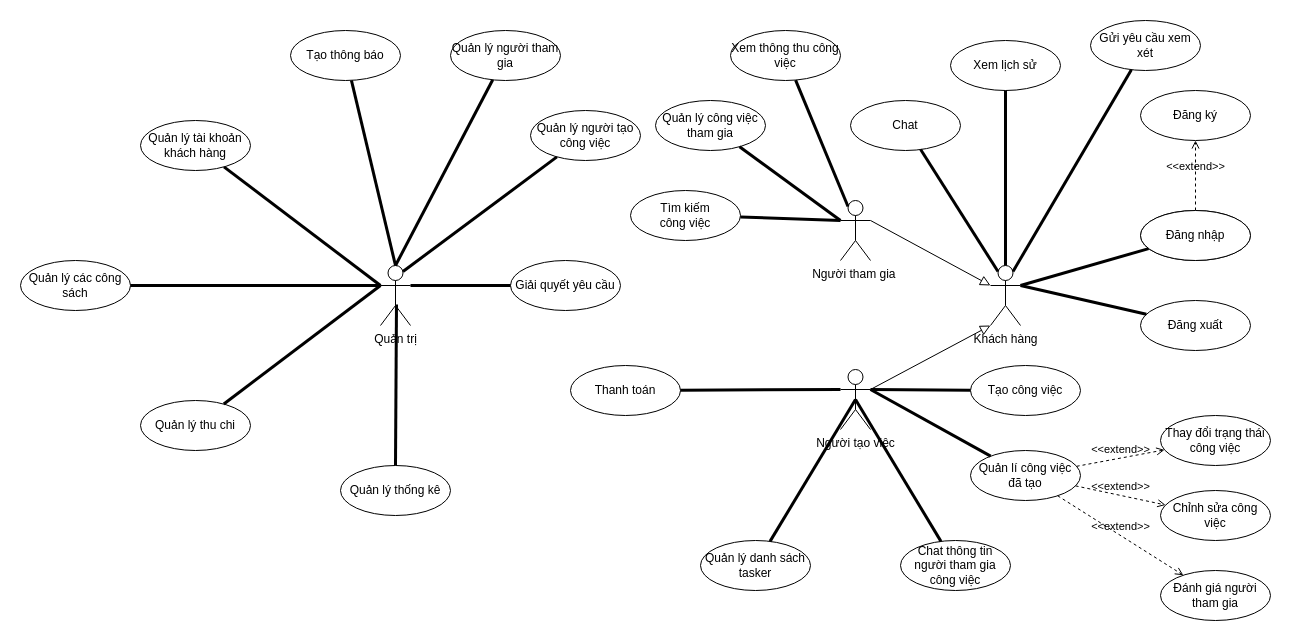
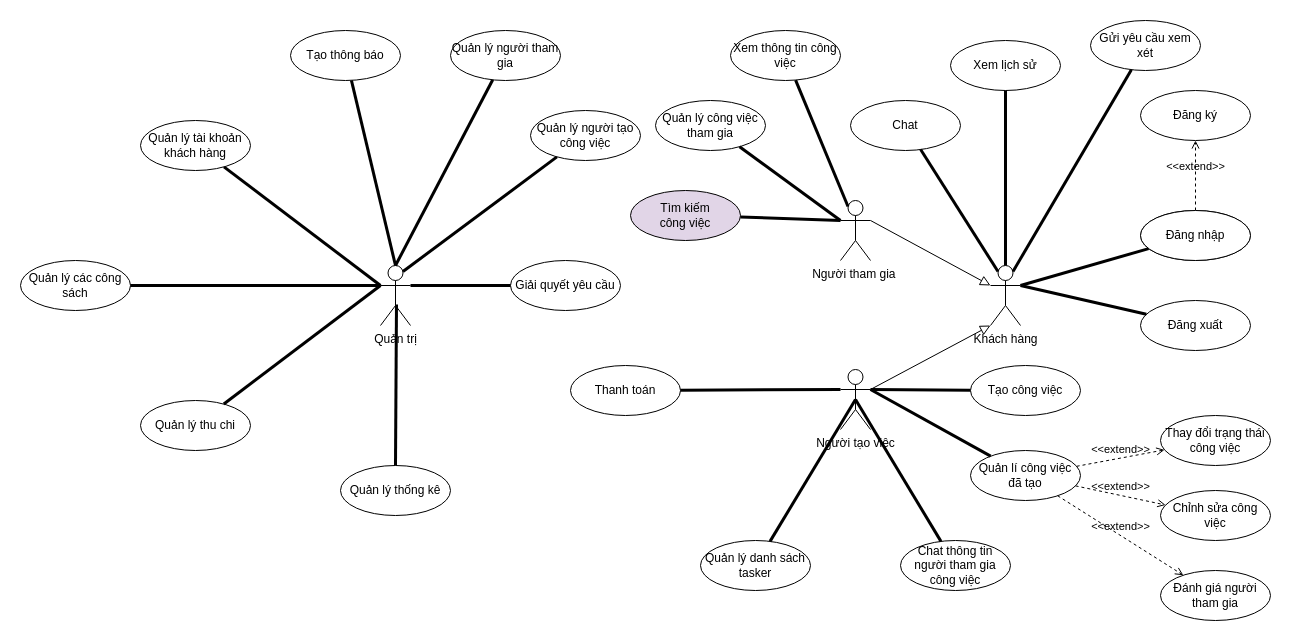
  <mxCell id="0" />
  <mxCell id="1" parent="0" />
  <mxCell id="2" value="" style="edgeStyle=orthogonalEdgeStyle;rounded=0;orthogonalLoop=1;jettySize=auto;html=1;" edge="1" parent="1"><mxGeometry relative="1" as="geometry"><mxPoint x="815" y="420" as="targetPoint" /></mxGeometry></mxCell>
  <mxCell id="3" value="&amp;lt;&amp;lt;extend&amp;gt;&amp;gt;" style="html=1;verticalAlign=bottom;labelBackgroundColor=none;endArrow=open;endFill=0;dashed=1;rounded=0;" edge="1" parent="1" source="33" target="15"><mxGeometry width="160" relative="1" as="geometry"><mxPoint x="530" y="520" as="sourcePoint" /><mxPoint x="690" y="520" as="targetPoint" /></mxGeometry></mxCell>
  <mxCell id="4" value="Đăng nhập" style="ellipse;whiteSpace=wrap;html=1;" vertex="1" parent="1"><mxGeometry x="1140" y="210" width="110" height="50" as="geometry" /></mxCell>
  <mxCell id="5" value="Tạo công việc" style="ellipse;whiteSpace=wrap;html=1;" vertex="1" parent="1"><mxGeometry x="970" y="365" width="110" height="50" as="geometry" /></mxCell>
  <mxCell id="6" value="Người tạo việc" style="shape=umlActor;verticalLabelPosition=bottom;verticalAlign=top;html=1;" vertex="1" parent="1"><mxGeometry x="840" y="369" width="30" height="60" as="geometry" /></mxCell>
  <mxCell id="7" value="Quản trị" style="shape=umlActor;verticalLabelPosition=bottom;verticalAlign=top;html=1;" vertex="1" parent="1"><mxGeometry x="380" y="265" width="30" height="60" as="geometry" /></mxCell>
  <mxCell id="8" value="Thanh toán" style="ellipse;whiteSpace=wrap;html=1;" vertex="1" parent="1"><mxGeometry x="570" y="365" width="110" height="50" as="geometry" /></mxCell>
  <mxCell id="9" value="" style="endArrow=none;startArrow=none;endFill=0;startFill=0;endSize=8;html=1;verticalAlign=bottom;labelBackgroundColor=none;strokeWidth=3;rounded=0;exitX=1;exitY=0.333;exitDx=0;exitDy=0;exitPerimeter=0;" edge="1" parent="1" source="18" target="4"><mxGeometry width="160" relative="1" as="geometry"><mxPoint x="1010" y="300" as="sourcePoint" /><mxPoint x="1168.003" y="233.499" as="targetPoint" /></mxGeometry></mxCell>
  <mxCell id="10" value="Người tham gia&amp;nbsp;" style="shape=umlActor;verticalLabelPosition=bottom;verticalAlign=top;html=1;" vertex="1" parent="1"><mxGeometry x="840" y="200" width="30" height="60" as="geometry" /></mxCell>
  <mxCell id="11" value="" style="endArrow=block;html=1;rounded=0;align=center;verticalAlign=bottom;endFill=0;labelBackgroundColor=none;endSize=8;exitX=1;exitY=0.333;exitDx=0;exitDy=0;exitPerimeter=0;entryX=0;entryY=1;entryDx=0;entryDy=0;entryPerimeter=0;" edge="1" parent="1" source="6" target="18"><mxGeometry relative="1" as="geometry"><mxPoint x="925" y="500" as="sourcePoint" /><mxPoint x="990" y="330" as="targetPoint" /></mxGeometry></mxCell>
  <mxCell id="12" value="" style="endArrow=block;html=1;rounded=0;align=center;verticalAlign=bottom;endFill=0;labelBackgroundColor=none;endSize=8;exitX=1;exitY=0.333;exitDx=0;exitDy=0;exitPerimeter=0;entryX=0;entryY=0.333;entryDx=0;entryDy=0;entryPerimeter=0;" edge="1" parent="1" source="10" target="18"><mxGeometry relative="1" as="geometry"><mxPoint x="865" y="400" as="sourcePoint" /><mxPoint x="997.5" y="276" as="targetPoint" /></mxGeometry></mxCell>
  <mxCell id="13" value="" style="endArrow=none;startArrow=none;endFill=0;startFill=0;endSize=8;html=1;verticalAlign=bottom;labelBackgroundColor=none;strokeWidth=3;rounded=0;entryX=1;entryY=0.333;entryDx=0;entryDy=0;entryPerimeter=0;" edge="1" parent="1" source="5" target="6"><mxGeometry width="160" relative="1" as="geometry"><mxPoint x="1035" y="330" as="sourcePoint" /><mxPoint x="1185.708" y="296.091" as="targetPoint" /></mxGeometry></mxCell>
  <mxCell id="14" value="" style="endArrow=none;startArrow=none;endFill=0;startFill=0;endSize=8;html=1;verticalAlign=bottom;labelBackgroundColor=none;strokeWidth=3;rounded=0;entryX=0;entryY=0.333;entryDx=0;entryDy=0;entryPerimeter=0;" edge="1" parent="1" source="8" target="6"><mxGeometry width="160" relative="1" as="geometry"><mxPoint x="1045" y="340" as="sourcePoint" /><mxPoint x="1195.708" y="306.091" as="targetPoint" /></mxGeometry></mxCell>
  <mxCell id="15" value="Đăng ký" style="ellipse;whiteSpace=wrap;html=1;" vertex="1" parent="1"><mxGeometry x="1140" y="90" width="110" height="50" as="geometry" /></mxCell>
  <mxCell id="16" value="Đăng xuất" style="ellipse;whiteSpace=wrap;html=1;" vertex="1" parent="1"><mxGeometry x="1140" y="300" width="110" height="50" as="geometry" /></mxCell>
  <mxCell id="17" value="" style="endArrow=none;startArrow=none;endFill=0;startFill=0;endSize=8;html=1;verticalAlign=bottom;labelBackgroundColor=none;strokeWidth=3;rounded=0;exitX=1;exitY=0.333;exitDx=0;exitDy=0;exitPerimeter=0;" edge="1" parent="1" source="18" target="16"><mxGeometry width="160" relative="1" as="geometry"><mxPoint x="1005" y="300" as="sourcePoint" /><mxPoint x="1168.003" y="363.499" as="targetPoint" /></mxGeometry></mxCell>
  <mxCell id="18" value="Khách hàng" style="shape=umlActor;verticalLabelPosition=bottom;verticalAlign=top;html=1;" vertex="1" parent="1"><mxGeometry x="990" y="265" width="30" height="60" as="geometry" /></mxCell>
- <mxCell id="19" value="Tìm kiếm &lt;br&gt;công việc" style="ellipse;whiteSpace=wrap;html=1;" vertex="1" parent="1"><mxGeometry x="630" y="190" width="110" height="50" as="geometry" /></mxCell>
+ <mxCell id="19" value="Tìm kiếm &lt;br&gt;công việc" style="ellipse;whiteSpace=wrap;html=1;fillColor=#e1d5e7;" vertex="1" parent="1"><mxGeometry x="630" y="190" width="110" height="50" as="geometry" /></mxCell>
  <mxCell id="20" value="" style="endArrow=none;startArrow=none;endFill=0;startFill=0;endSize=8;html=1;verticalAlign=bottom;labelBackgroundColor=none;strokeWidth=3;rounded=0;exitX=0;exitY=0.333;exitDx=0;exitDy=0;exitPerimeter=0;" edge="1" parent="1" source="10" target="19"><mxGeometry width="160" relative="1" as="geometry"><mxPoint x="1010" y="440" as="sourcePoint" /><mxPoint x="1168.003" y="473.499" as="targetPoint" /></mxGeometry></mxCell>
  <mxCell id="21" value="Quản lí công việc đã tạo" style="ellipse;whiteSpace=wrap;html=1;" vertex="1" parent="1"><mxGeometry x="970" y="450" width="110" height="50" as="geometry" /></mxCell>
  <mxCell id="22" value="Thay đổi trạng thái công việc" style="ellipse;whiteSpace=wrap;html=1;" vertex="1" parent="1"><mxGeometry x="1160" y="415" width="110" height="50" as="geometry" /></mxCell>
  <mxCell id="23" value="" style="endArrow=none;startArrow=none;endFill=0;startFill=0;endSize=8;html=1;verticalAlign=bottom;labelBackgroundColor=none;strokeWidth=3;rounded=0;entryX=1;entryY=0.333;entryDx=0;entryDy=0;entryPerimeter=0;" edge="1" parent="1" source="21" target="6"><mxGeometry width="160" relative="1" as="geometry"><mxPoint x="985.047" y="484.033" as="sourcePoint" /><mxPoint x="880" y="380" as="targetPoint" /></mxGeometry></mxCell>
  <mxCell id="24" value="" style="endArrow=none;startArrow=none;endFill=0;startFill=0;endSize=8;html=1;verticalAlign=bottom;labelBackgroundColor=none;strokeWidth=3;rounded=0;exitX=0;exitY=0.333;exitDx=0;exitDy=0;exitPerimeter=0;" edge="1" parent="1" source="7" target="25"><mxGeometry width="160" relative="1" as="geometry"><mxPoint x="405" y="295" as="sourcePoint" /><mxPoint x="310" y="285" as="targetPoint" /></mxGeometry></mxCell>
  <mxCell id="25" value="Quản lý tài khoản khách hàng" style="ellipse;whiteSpace=wrap;html=1;" vertex="1" parent="1"><mxGeometry x="140" y="120" width="110" height="50" as="geometry" /></mxCell>
  <mxCell id="26" value="Quản lý các công sách" style="ellipse;whiteSpace=wrap;html=1;" vertex="1" parent="1"><mxGeometry x="20" y="260" width="110" height="50" as="geometry" /></mxCell>
  <mxCell id="27" value="Quản lý thu chi" style="ellipse;whiteSpace=wrap;html=1;" vertex="1" parent="1"><mxGeometry x="140" y="400" width="110" height="50" as="geometry" /></mxCell>
  <mxCell id="28" value="&amp;lt;&amp;lt;extend&amp;gt;&amp;gt;" style="html=1;verticalAlign=bottom;labelBackgroundColor=none;endArrow=open;endFill=0;dashed=1;rounded=0;" edge="1" parent="1" source="21" target="22"><mxGeometry width="160" relative="1" as="geometry"><mxPoint x="1380" y="545" as="sourcePoint" /><mxPoint x="1290" y="545" as="targetPoint" /></mxGeometry></mxCell>
  <mxCell id="29" value="Chỉnh sửa công việc" style="ellipse;whiteSpace=wrap;html=1;" vertex="1" parent="1"><mxGeometry x="1160" y="490" width="110" height="50" as="geometry" /></mxCell>
  <mxCell id="30" value="&amp;lt;&amp;lt;extend&amp;gt;&amp;gt;" style="html=1;verticalAlign=bottom;labelBackgroundColor=none;endArrow=open;endFill=0;dashed=1;rounded=0;" edge="1" parent="1" source="21" target="29"><mxGeometry width="160" relative="1" as="geometry"><mxPoint x="1347" y="353" as="sourcePoint" /><mxPoint x="1069" y="620" as="targetPoint" /></mxGeometry></mxCell>
  <mxCell id="31" value="Quản lý công việc tham gia" style="ellipse;whiteSpace=wrap;html=1;" vertex="1" parent="1"><mxGeometry x="655" y="100" width="110" height="50" as="geometry" /></mxCell>
  <mxCell id="32" value="" style="endArrow=none;startArrow=none;endFill=0;startFill=0;endSize=8;html=1;verticalAlign=bottom;labelBackgroundColor=none;strokeWidth=3;rounded=0;" edge="1" parent="1" target="31"><mxGeometry width="160" relative="1" as="geometry"><mxPoint x="840" y="220" as="sourcePoint" /><mxPoint x="1168.003" y="393.499" as="targetPoint" /></mxGeometry></mxCell>
  <mxCell id="33" value="Đăng nhập" style="ellipse;whiteSpace=wrap;html=1;" vertex="1" parent="1"><mxGeometry x="1140" y="210" width="110" height="50" as="geometry" /></mxCell>
  <mxCell id="34" value="Đánh giá người tham gia" style="ellipse;whiteSpace=wrap;html=1;" vertex="1" parent="1"><mxGeometry x="1160" y="570" width="110" height="50" as="geometry" /></mxCell>
  <mxCell id="35" value="&amp;lt;&amp;lt;extend&amp;gt;&amp;gt;" style="html=1;verticalAlign=bottom;labelBackgroundColor=none;endArrow=open;endFill=0;dashed=1;rounded=0;" edge="1" parent="1" source="21" target="34"><mxGeometry width="160" relative="1" as="geometry"><mxPoint x="1069" y="630" as="sourcePoint" /><mxPoint x="1069" y="700" as="targetPoint" /></mxGeometry></mxCell>
  <mxCell id="36" value="Gửi yêu cầu xem xét" style="ellipse;whiteSpace=wrap;html=1;" vertex="1" parent="1"><mxGeometry x="1090" y="20" width="110" height="50" as="geometry" /></mxCell>
  <mxCell id="37" value="" style="endArrow=none;startArrow=none;endFill=0;startFill=0;endSize=8;html=1;verticalAlign=bottom;labelBackgroundColor=none;strokeWidth=3;rounded=0;entryX=0.75;entryY=0.1;entryDx=0;entryDy=0;entryPerimeter=0;" edge="1" parent="1" source="36" target="18"><mxGeometry width="160" relative="1" as="geometry"><mxPoint x="1035" y="198" as="sourcePoint" /><mxPoint x="830" y="247" as="targetPoint" /></mxGeometry></mxCell>
  <mxCell id="38" value="Giải quyết yêu cầu" style="ellipse;whiteSpace=wrap;html=1;" vertex="1" parent="1"><mxGeometry x="510" y="260" width="110" height="50" as="geometry" /></mxCell>
  <mxCell id="39" value="" style="endArrow=none;startArrow=none;endFill=0;startFill=0;endSize=8;html=1;verticalAlign=bottom;labelBackgroundColor=none;strokeWidth=3;rounded=0;entryX=1;entryY=0.333;entryDx=0;entryDy=0;entryPerimeter=0;" edge="1" parent="1" source="38" target="7"><mxGeometry width="160" relative="1" as="geometry"><mxPoint x="625" y="373" as="sourcePoint" /><mxPoint x="595" y="440" as="targetPoint" /></mxGeometry></mxCell>
  <mxCell id="40" value="Quản lý danh sách tasker" style="ellipse;whiteSpace=wrap;html=1;" vertex="1" parent="1"><mxGeometry x="700" y="540" width="110" height="50" as="geometry" /></mxCell>
  <mxCell id="41" value="" style="endArrow=none;startArrow=none;endFill=0;startFill=0;endSize=8;html=1;verticalAlign=bottom;labelBackgroundColor=none;strokeWidth=3;rounded=0;entryX=0.5;entryY=0.5;entryDx=0;entryDy=0;entryPerimeter=0;" edge="1" parent="1" source="40" target="6"><mxGeometry width="160" relative="1" as="geometry"><mxPoint x="865" y="535" as="sourcePoint" /><mxPoint x="860" y="430" as="targetPoint" /></mxGeometry></mxCell>
  <mxCell id="42" value="Chat thông tin người tham gia công việc" style="ellipse;whiteSpace=wrap;html=1;" vertex="1" parent="1"><mxGeometry x="900" y="540" width="110" height="50" as="geometry" /></mxCell>
  <mxCell id="43" value="" style="endArrow=none;startArrow=none;endFill=0;startFill=0;endSize=8;html=1;verticalAlign=bottom;labelBackgroundColor=none;strokeWidth=3;rounded=0;entryX=0.5;entryY=0.5;entryDx=0;entryDy=0;entryPerimeter=0;" edge="1" parent="1" source="42" target="6"><mxGeometry width="160" relative="1" as="geometry"><mxPoint x="1030" y="535" as="sourcePoint" /><mxPoint x="1020" y="399" as="targetPoint" /></mxGeometry></mxCell>
  <mxCell id="44" value="Xem lịch sử" style="ellipse;whiteSpace=wrap;html=1;" vertex="1" parent="1"><mxGeometry x="950" y="40" width="110" height="50" as="geometry" /></mxCell>
  <mxCell id="45" value="" style="endArrow=none;startArrow=none;endFill=0;startFill=0;endSize=8;html=1;verticalAlign=bottom;labelBackgroundColor=none;strokeWidth=3;rounded=0;entryX=0.5;entryY=0;entryDx=0;entryDy=0;entryPerimeter=0;" edge="1" parent="1" source="44" target="18"><mxGeometry width="160" relative="1" as="geometry"><mxPoint x="905" y="198" as="sourcePoint" /><mxPoint x="1000" y="260" as="targetPoint" /></mxGeometry></mxCell>
- <mxCell id="46" value="Xem thông thu công việc" style="ellipse;whiteSpace=wrap;html=1;" vertex="1" parent="1"><mxGeometry x="730" y="30" width="110" height="50" as="geometry" /></mxCell>
+ <mxCell id="46" value="Xem thông tin công việc" style="ellipse;whiteSpace=wrap;html=1;" vertex="1" parent="1"><mxGeometry x="730" y="30" width="110" height="50" as="geometry" /></mxCell>
  <mxCell id="47" value="" style="endArrow=none;startArrow=none;endFill=0;startFill=0;endSize=8;html=1;verticalAlign=bottom;labelBackgroundColor=none;strokeWidth=3;rounded=0;exitX=0.25;exitY=0.1;exitDx=0;exitDy=0;exitPerimeter=0;" edge="1" parent="1" source="10" target="46"><mxGeometry width="160" relative="1" as="geometry"><mxPoint x="850" y="230" as="sourcePoint" /><mxPoint x="1178.003" y="403.499" as="targetPoint" /></mxGeometry></mxCell>
  <mxCell id="48" value="Chat" style="ellipse;whiteSpace=wrap;html=1;" vertex="1" parent="1"><mxGeometry x="850" y="100" width="110" height="50" as="geometry" /></mxCell>
  <mxCell id="49" value="" style="endArrow=none;startArrow=none;endFill=0;startFill=0;endSize=8;html=1;verticalAlign=bottom;labelBackgroundColor=none;strokeWidth=3;rounded=0;entryX=0.25;entryY=0.1;entryDx=0;entryDy=0;entryPerimeter=0;" edge="1" parent="1" source="48" target="18"><mxGeometry width="160" relative="1" as="geometry"><mxPoint x="815" y="268" as="sourcePoint" /><mxPoint x="908" y="341" as="targetPoint" /></mxGeometry></mxCell>
  <mxCell id="50" value="" style="endArrow=none;startArrow=none;endFill=0;startFill=0;endSize=8;html=1;verticalAlign=bottom;labelBackgroundColor=none;strokeWidth=3;rounded=0;exitX=0;exitY=0.333;exitDx=0;exitDy=0;exitPerimeter=0;" edge="1" parent="1" source="7" target="26"><mxGeometry width="160" relative="1" as="geometry"><mxPoint x="390" y="295" as="sourcePoint" /><mxPoint x="290" y="207" as="targetPoint" /></mxGeometry></mxCell>
  <mxCell id="51" value="" style="endArrow=none;startArrow=none;endFill=0;startFill=0;endSize=8;html=1;verticalAlign=bottom;labelBackgroundColor=none;strokeWidth=3;rounded=0;exitX=0;exitY=0.333;exitDx=0;exitDy=0;exitPerimeter=0;" edge="1" parent="1" source="7" target="27"><mxGeometry width="160" relative="1" as="geometry"><mxPoint x="390" y="295" as="sourcePoint" /><mxPoint x="140" y="295" as="targetPoint" /></mxGeometry></mxCell>
  <mxCell id="52" value="" style="endArrow=none;startArrow=none;endFill=0;startFill=0;endSize=8;html=1;verticalAlign=bottom;labelBackgroundColor=none;strokeWidth=3;rounded=0;exitX=0.5;exitY=0;exitDx=0;exitDy=0;exitPerimeter=0;" edge="1" parent="1" source="7" target="53"><mxGeometry width="160" relative="1" as="geometry"><mxPoint x="570" y="265" as="sourcePoint" /><mxPoint x="500" y="265" as="targetPoint" /></mxGeometry></mxCell>
  <mxCell id="53" value="Tạo thông báo" style="ellipse;whiteSpace=wrap;html=1;" vertex="1" parent="1"><mxGeometry x="290" y="30" width="110" height="50" as="geometry" /></mxCell>
  <mxCell id="54" value="Quản lý thống kê" style="ellipse;whiteSpace=wrap;html=1;" vertex="1" parent="1"><mxGeometry y="465" width="110" height="50" as="geometry" x="340" /></mxCell>
  <mxCell id="55" value="" style="endArrow=none;startArrow=none;endFill=0;startFill=0;endSize=8;html=1;verticalAlign=bottom;labelBackgroundColor=none;strokeWidth=3;rounded=0;exitX=0.533;exitY=0.65;exitDx=0;exitDy=0;exitPerimeter=0;" edge="1" parent="1" source="7" target="54"><mxGeometry width="160" relative="1" as="geometry"><mxPoint x="390" y="295" as="sourcePoint" /><mxPoint x="150" y="305" as="targetPoint" /></mxGeometry></mxCell>
  <mxCell id="56" value="" style="endArrow=none;startArrow=none;endFill=0;startFill=0;endSize=8;html=1;verticalAlign=bottom;labelBackgroundColor=none;strokeWidth=3;rounded=0;exitX=0.5;exitY=0;exitDx=0;exitDy=0;exitPerimeter=0;" edge="1" parent="1" source="7" target="57"><mxGeometry width="160" relative="1" as="geometry"><mxPoint x="405" y="275" as="sourcePoint" /><mxPoint x="510" y="275" as="targetPoint" /></mxGeometry></mxCell>
  <mxCell id="57" value="Quản lý người tham gia" style="ellipse;whiteSpace=wrap;html=1;" vertex="1" parent="1"><mxGeometry x="450" y="30" width="110" height="50" as="geometry" /></mxCell>
  <mxCell id="58" value="" style="endArrow=none;startArrow=none;endFill=0;startFill=0;endSize=8;html=1;verticalAlign=bottom;labelBackgroundColor=none;strokeWidth=3;rounded=0;exitX=0.75;exitY=0.1;exitDx=0;exitDy=0;exitPerimeter=0;" edge="1" parent="1" source="7" target="59"><mxGeometry width="160" relative="1" as="geometry"><mxPoint x="585" y="275" as="sourcePoint" /><mxPoint x="690" y="275" as="targetPoint" /></mxGeometry></mxCell>
  <mxCell id="59" value="Quản lý người tạo công việc" style="ellipse;whiteSpace=wrap;html=1;" vertex="1" parent="1"><mxGeometry x="530" y="110" width="110" height="50" as="geometry" /></mxCell>
